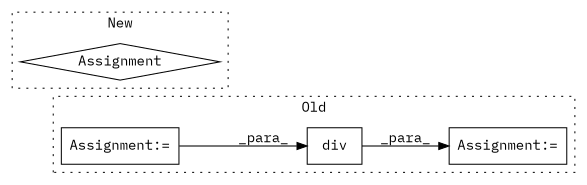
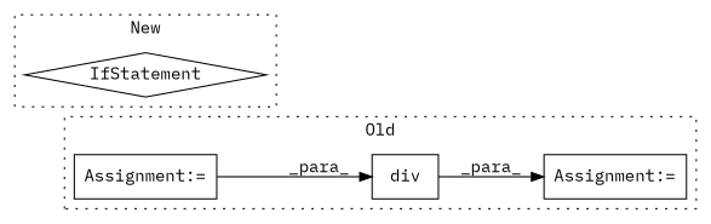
  digraph {
    rankdir=LR
    fontname="IBM Plex Mono"
    node [a=7 l=1 shape=box fontname="IBM Plex Mono"]
    edge [fontname="IBM Plex Mono"]
    n1 [a=32 l="4,1" label=div s="8688,8701"]
    n2 [label="Assignment:=" s=8720]
    n3 [label="Assignment:=" s=8530]
-   n4 [a=25 l=3 label=Assignment s=9887 shape=diamond]
+   n4 [a=25 l=3 label=IfStatement s=9887 shape=diamond]
    subgraph cluster_1 {
      label=Old
      style=dotted
      n1
      n2
      n3
    }
    subgraph cluster_2 {
      label=New
      style=dotted
      n4
    }
    n1 -> n2 [label=_para_]
    n3 -> n1 [label=_para_]
  }
